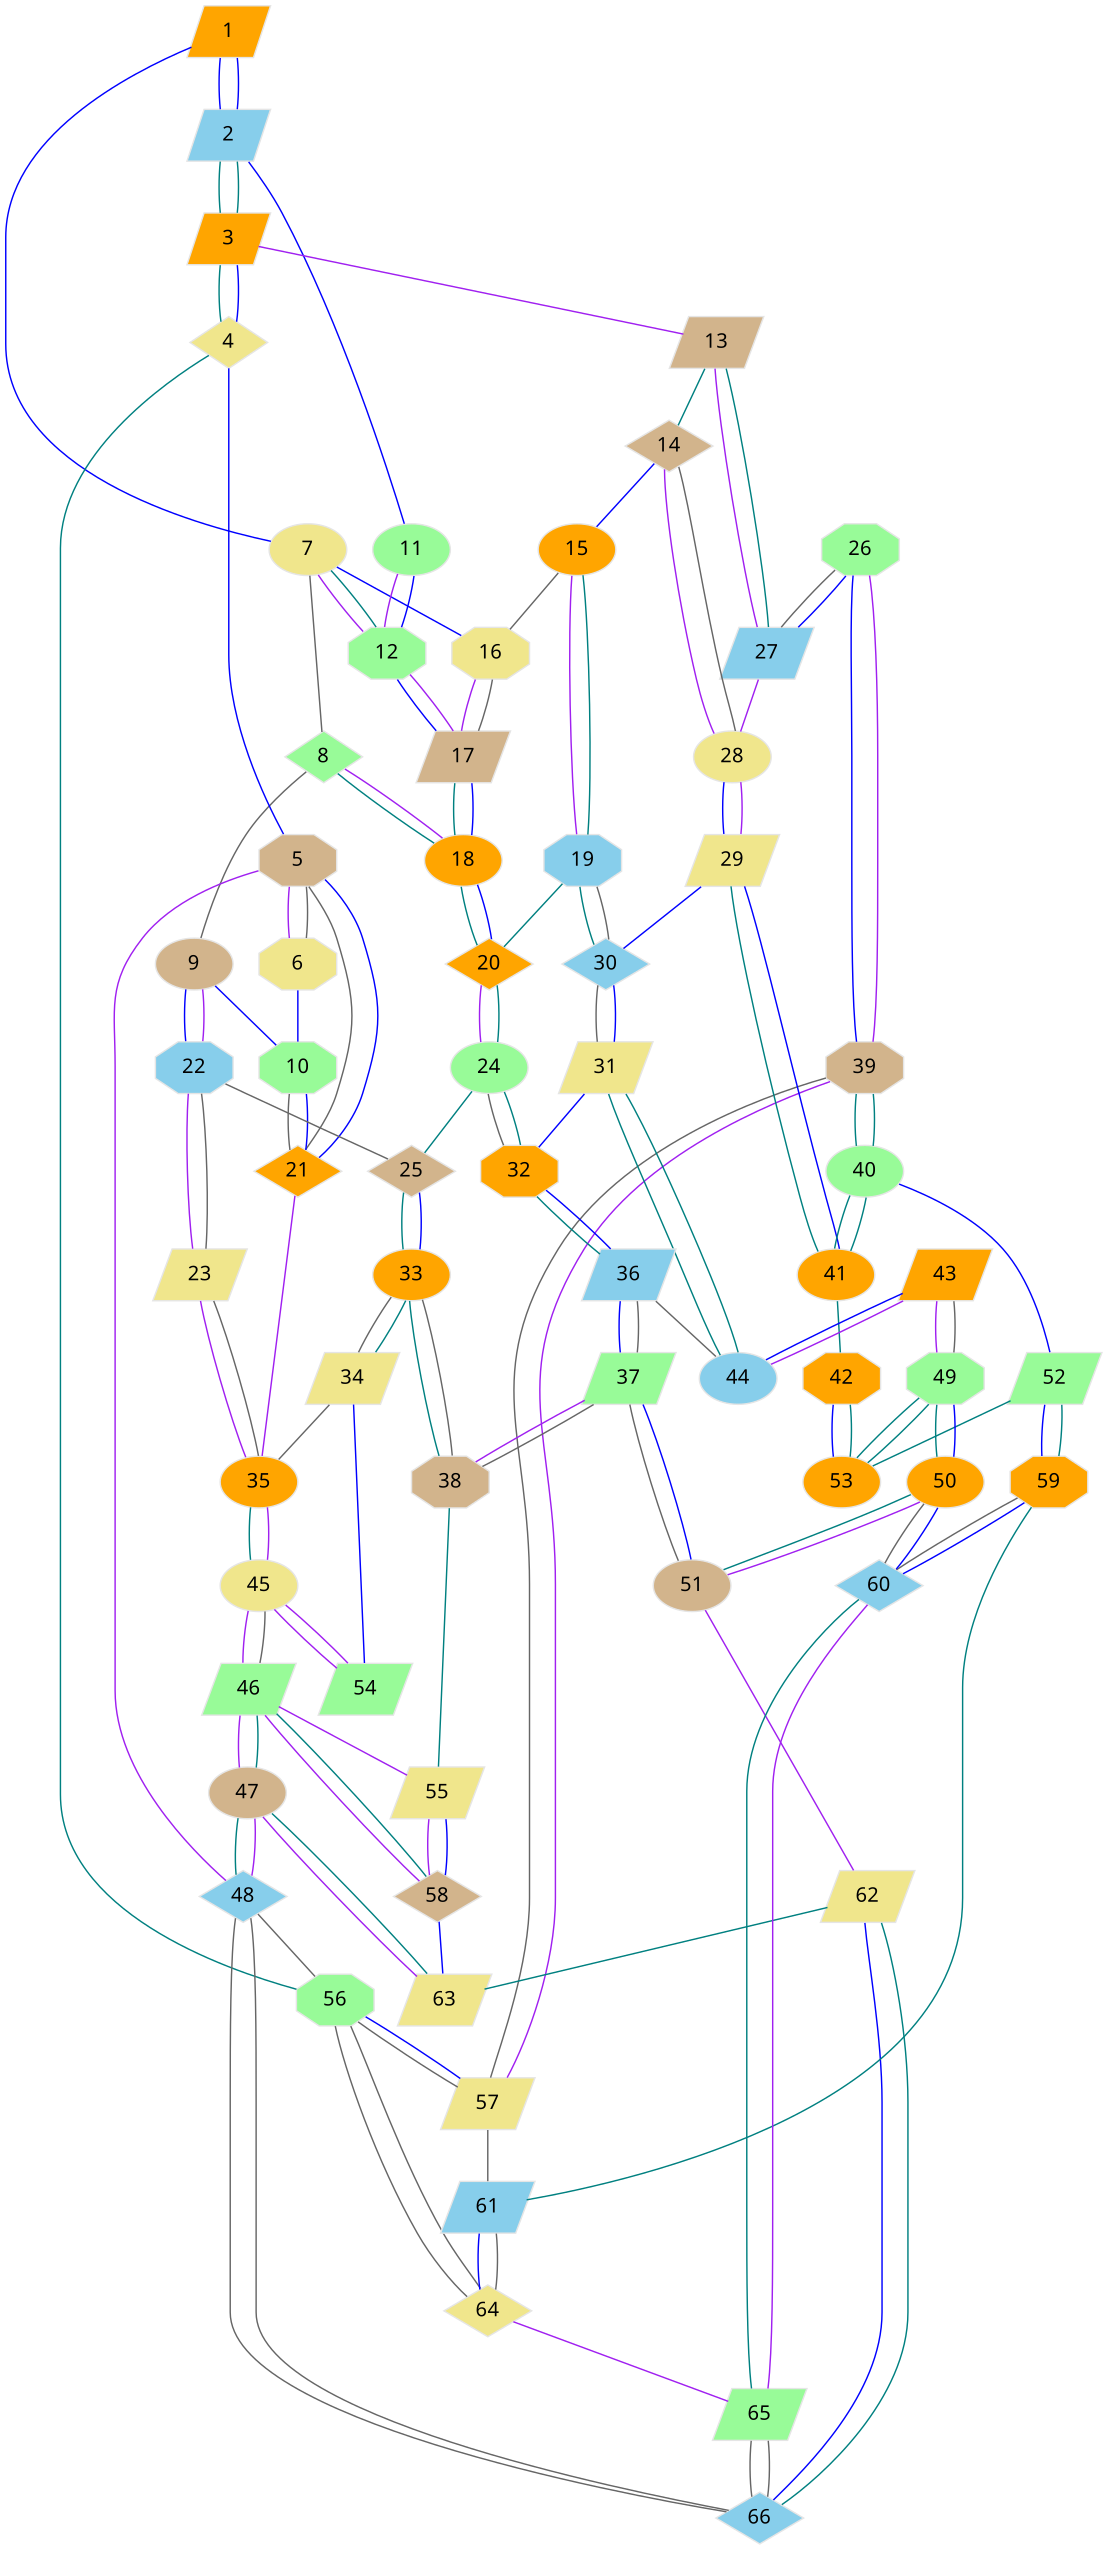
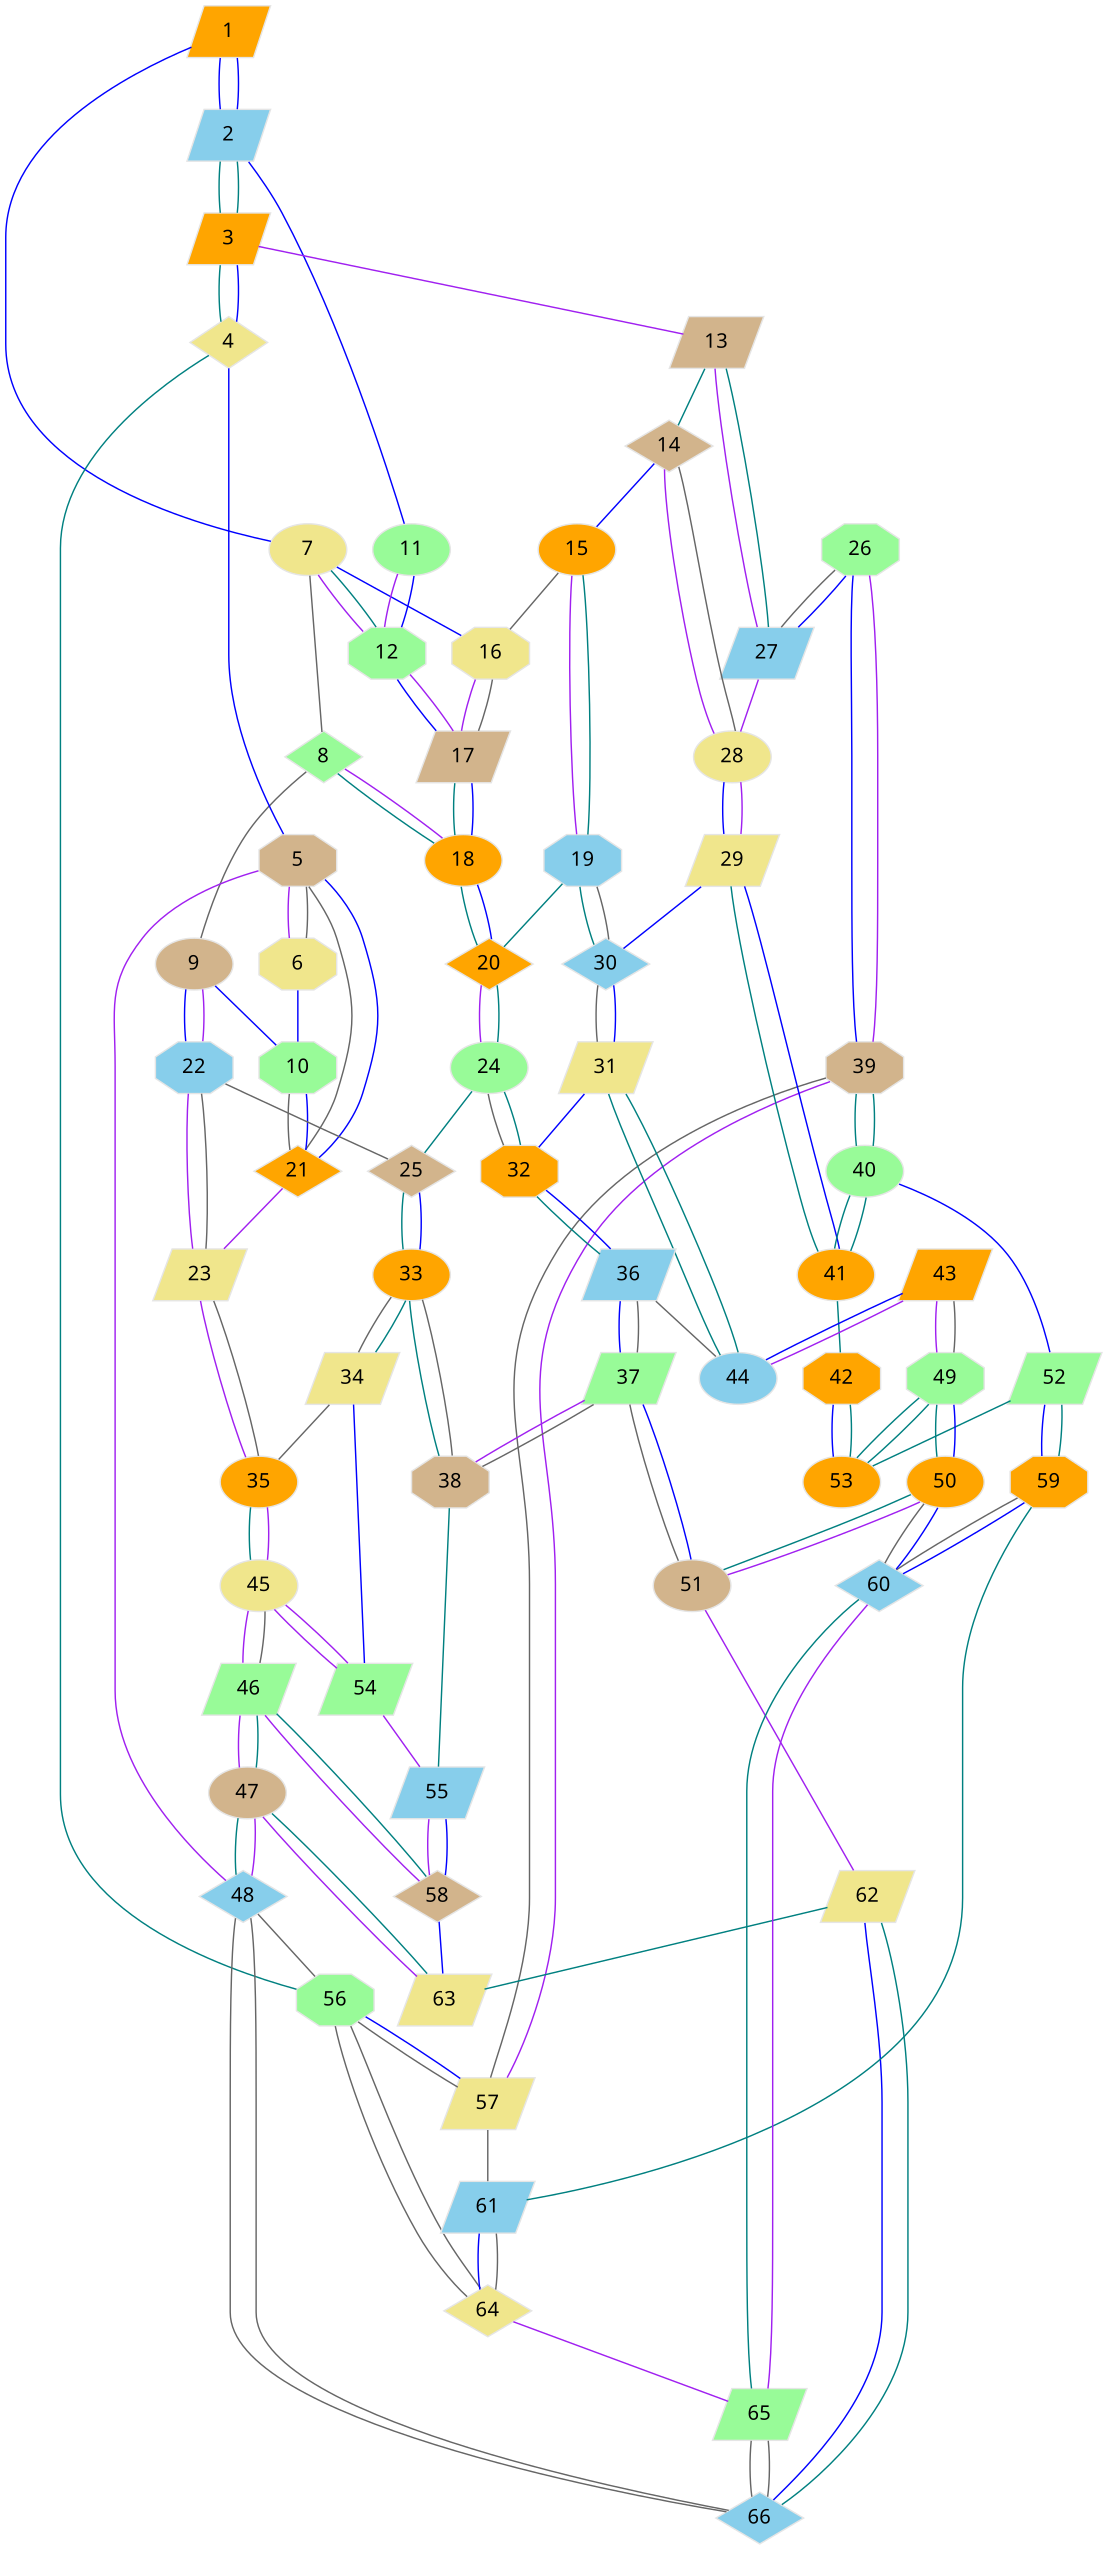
  graph {
    fontname="Noto Sans"
    node [color=gray90 fillcolor=orange fontname="Noto Sans" shape=parallelogram style=filled]
    edge [color=teal fontname="Noto Sans"]
    2 [fillcolor=skyblue]
    1
    7 [fillcolor=khaki shape=ellipse]
    3
    11 [fillcolor=palegreen shape=ellipse]
    8 [fillcolor=palegreen shape=diamond]
    12 [fillcolor=palegreen shape=octagon]
    16 [fillcolor=khaki shape=octagon]
    4 [fillcolor=khaki shape=diamond]
    13 [fillcolor=tan]
    5 [fillcolor=tan shape=octagon]
    56 [fillcolor=palegreen shape=octagon]
    14 [fillcolor=tan shape=diamond]
    27 [fillcolor=skyblue]
    6 [fillcolor=khaki shape=octagon]
    21 [shape=diamond]
    48 [fillcolor=skyblue shape=diamond]
    26 [fillcolor=palegreen shape=octagon]
    39 [fillcolor=tan shape=octagon]
    57 [fillcolor=khaki]
    64 [fillcolor=khaki shape=diamond]
    10 [fillcolor=palegreen shape=octagon]
    23 [fillcolor=khaki]
    66 [fillcolor=skyblue shape=diamond]
    9 [fillcolor=tan shape=ellipse]
    18 [shape=ellipse]
    17 [fillcolor=tan]
    22 [fillcolor=skyblue shape=octagon]
    20 [shape=diamond]
    25 [fillcolor=tan shape=diamond]
    15 [shape=ellipse]
    28 [fillcolor=khaki shape=ellipse]
    19 [fillcolor=skyblue shape=octagon]
    29 [fillcolor=khaki]
    30 [fillcolor=skyblue shape=diamond]
    24 [fillcolor=palegreen shape=ellipse]
    31 [fillcolor=khaki]
    32 [shape=octagon]
    35 [shape=ellipse]
    33 [shape=ellipse]
    45 [fillcolor=khaki shape=ellipse]
    36 [fillcolor=skyblue]
    34 [fillcolor=khaki]
    38 [fillcolor=tan shape=octagon]
    40 [fillcolor=palegreen shape=ellipse]
    41 [shape=ellipse]
    42 [shape=octagon]
    44 [fillcolor=skyblue shape=ellipse]
    37 [fillcolor=palegreen]
    54 [fillcolor=palegreen]
-   55 [fillcolor=khaki]
+   55 [fillcolor=skyblue]
    46 [fillcolor=palegreen]
    51 [fillcolor=tan shape=ellipse]
    62 [fillcolor=khaki]
    58 [fillcolor=tan shape=diamond]
    52 [fillcolor=palegreen]
    61 [fillcolor=skyblue]
    53 [shape=ellipse]
    59 [shape=octagon]
    43
    49 [fillcolor=palegreen shape=octagon]
    50 [shape=ellipse]
    47 [fillcolor=tan shape=ellipse]
    63 [fillcolor=khaki]
    60 [fillcolor=skyblue shape=diamond]
    65 [fillcolor=palegreen]
    2 -- 3
    2 -- 3
    2 -- 11 [color=blue]
    1 -- 2 [color=blue]
    1 -- 2 [color=blue]
    1 -- 7 [color=blue]
    7 -- 8 [color=gray40]
    7 -- 12 [color=purple]
    7 -- 12
    7 -- 16 [color=blue]
    3 -- 4
    3 -- 4 [color=blue]
    3 -- 13 [color=purple]
    11 -- 12 [color=purple]
    11 -- 12 [color=blue]
    8 -- 9 [color=gray40]
    8 -- 18
    8 -- 18 [color=purple]
    12 -- 17 [color=blue]
    12 -- 17 [color=purple]
    16 -- 17 [color=purple]
    16 -- 17 [color=gray40]
    4 -- 5 [color=blue]
    4 -- 56
    13 -- 14
    13 -- 27 [color=purple]
    13 -- 27
    5 -- 6 [color=purple]
    5 -- 6 [color=gray40]
    5 -- 21 [color=gray40]
    5 -- 21 [color=blue]
    5 -- 48 [color=purple]
    56 -- 57 [color=gray40]
    56 -- 57 [color=blue]
    56 -- 64 [color=gray40]
    56 -- 64 [color=gray40]
    14 -- 15 [color=blue]
    14 -- 28 [color=purple]
    14 -- 28 [color=gray40]
    27 -- 28 [color=purple]
    6 -- 10 [color=blue]
-   21 -- 35 [color=purple]
+   21 -- 23 [color=purple]
    48 -- 56 [color=gray40]
    48 -- 66 [color=gray40]
    48 -- 66 [color=gray40]
    26 -- 27 [color=gray40]
    26 -- 27 [color=blue]
    26 -- 39 [color=blue]
    26 -- 39 [color=purple]
    39 -- 57 [color=gray40]
    39 -- 57 [color=purple]
    39 -- 40
    39 -- 40
    57 -- 61 [color=gray40]
    64 -- 65 [color=purple]
    10 -- 21 [color=gray40]
    10 -- 21 [color=blue]
    23 -- 35 [color=purple]
    23 -- 35 [color=gray40]
    9 -- 10 [color=blue]
    9 -- 22 [color=blue]
    9 -- 22 [color=purple]
    18 -- 20
    18 -- 20 [color=blue]
    17 -- 18
    17 -- 18 [color=blue]
    22 -- 23 [color=purple]
    22 -- 23 [color=gray40]
    22 -- 25 [color=gray40]
    20 -- 24 [color=purple]
    20 -- 24
    25 -- 33
    25 -- 33 [color=blue]
    15 -- 16 [color=gray40]
    15 -- 19 [color=purple]
    15 -- 19
    28 -- 29 [color=blue]
    28 -- 29 [color=purple]
    19 -- 20
    19 -- 30
    19 -- 30 [color=gray40]
    29 -- 30 [color=blue]
    29 -- 41
    29 -- 41 [color=blue]
    30 -- 31 [color=gray40]
    30 -- 31 [color=blue]
    24 -- 25
    24 -- 32 [color=gray40]
    24 -- 32
    31 -- 32 [color=blue]
    31 -- 44
    31 -- 44
    32 -- 36
    32 -- 36 [color=blue]
    35 -- 45
    35 -- 45 [color=purple]
    33 -- 34 [color=gray40]
    33 -- 34
    33 -- 38
    33 -- 38 [color=gray40]
    45 -- 54 [color=purple]
    45 -- 54 [color=purple]
    45 -- 46 [color=purple]
    45 -- 46 [color=gray40]
    36 -- 44 [color=gray40]
    36 -- 37 [color=blue]
    36 -- 37 [color=gray40]
    34 -- 35 [color=gray40]
    34 -- 54 [color=blue]
    38 -- 55
    40 -- 41
    40 -- 41
    40 -- 52 [color=blue]
    41 -- 42
    42 -- 53 [color=blue]
    42 -- 53
    37 -- 38 [color=purple]
    37 -- 38 [color=gray40]
    37 -- 51 [color=gray40]
    37 -- 51 [color=blue]
-   46 -- 55 [color=purple]
+   54 -- 55 [color=purple]
    55 -- 58 [color=purple]
    55 -- 58 [color=blue]
    46 -- 58 [color=purple]
    46 -- 58
    46 -- 47 [color=purple]
    46 -- 47
    51 -- 62 [color=purple]
    62 -- 66 [color=blue]
    62 -- 66
    62 -- 63
    58 -- 63 [color=blue]
    52 -- 53
    52 -- 59 [color=blue]
    52 -- 59
    61 -- 64 [color=blue]
    61 -- 64 [color=gray40]
    59 -- 61
    59 -- 60 [color=gray40]
    59 -- 60 [color=blue]
    43 -- 44 [color=blue]
    43 -- 44 [color=purple]
    43 -- 49 [color=purple]
    43 -- 49 [color=gray40]
    49 -- 53
    49 -- 53
    49 -- 50
    49 -- 50 [color=blue]
    50 -- 51
    50 -- 51 [color=purple]
    50 -- 60 [color=gray40]
    50 -- 60 [color=blue]
    47 -- 48
    47 -- 48 [color=purple]
    47 -- 63 [color=purple]
    47 -- 63
    60 -- 65
    60 -- 65 [color=purple]
    65 -- 66 [color=gray40]
    65 -- 66 [color=gray40]
  }
